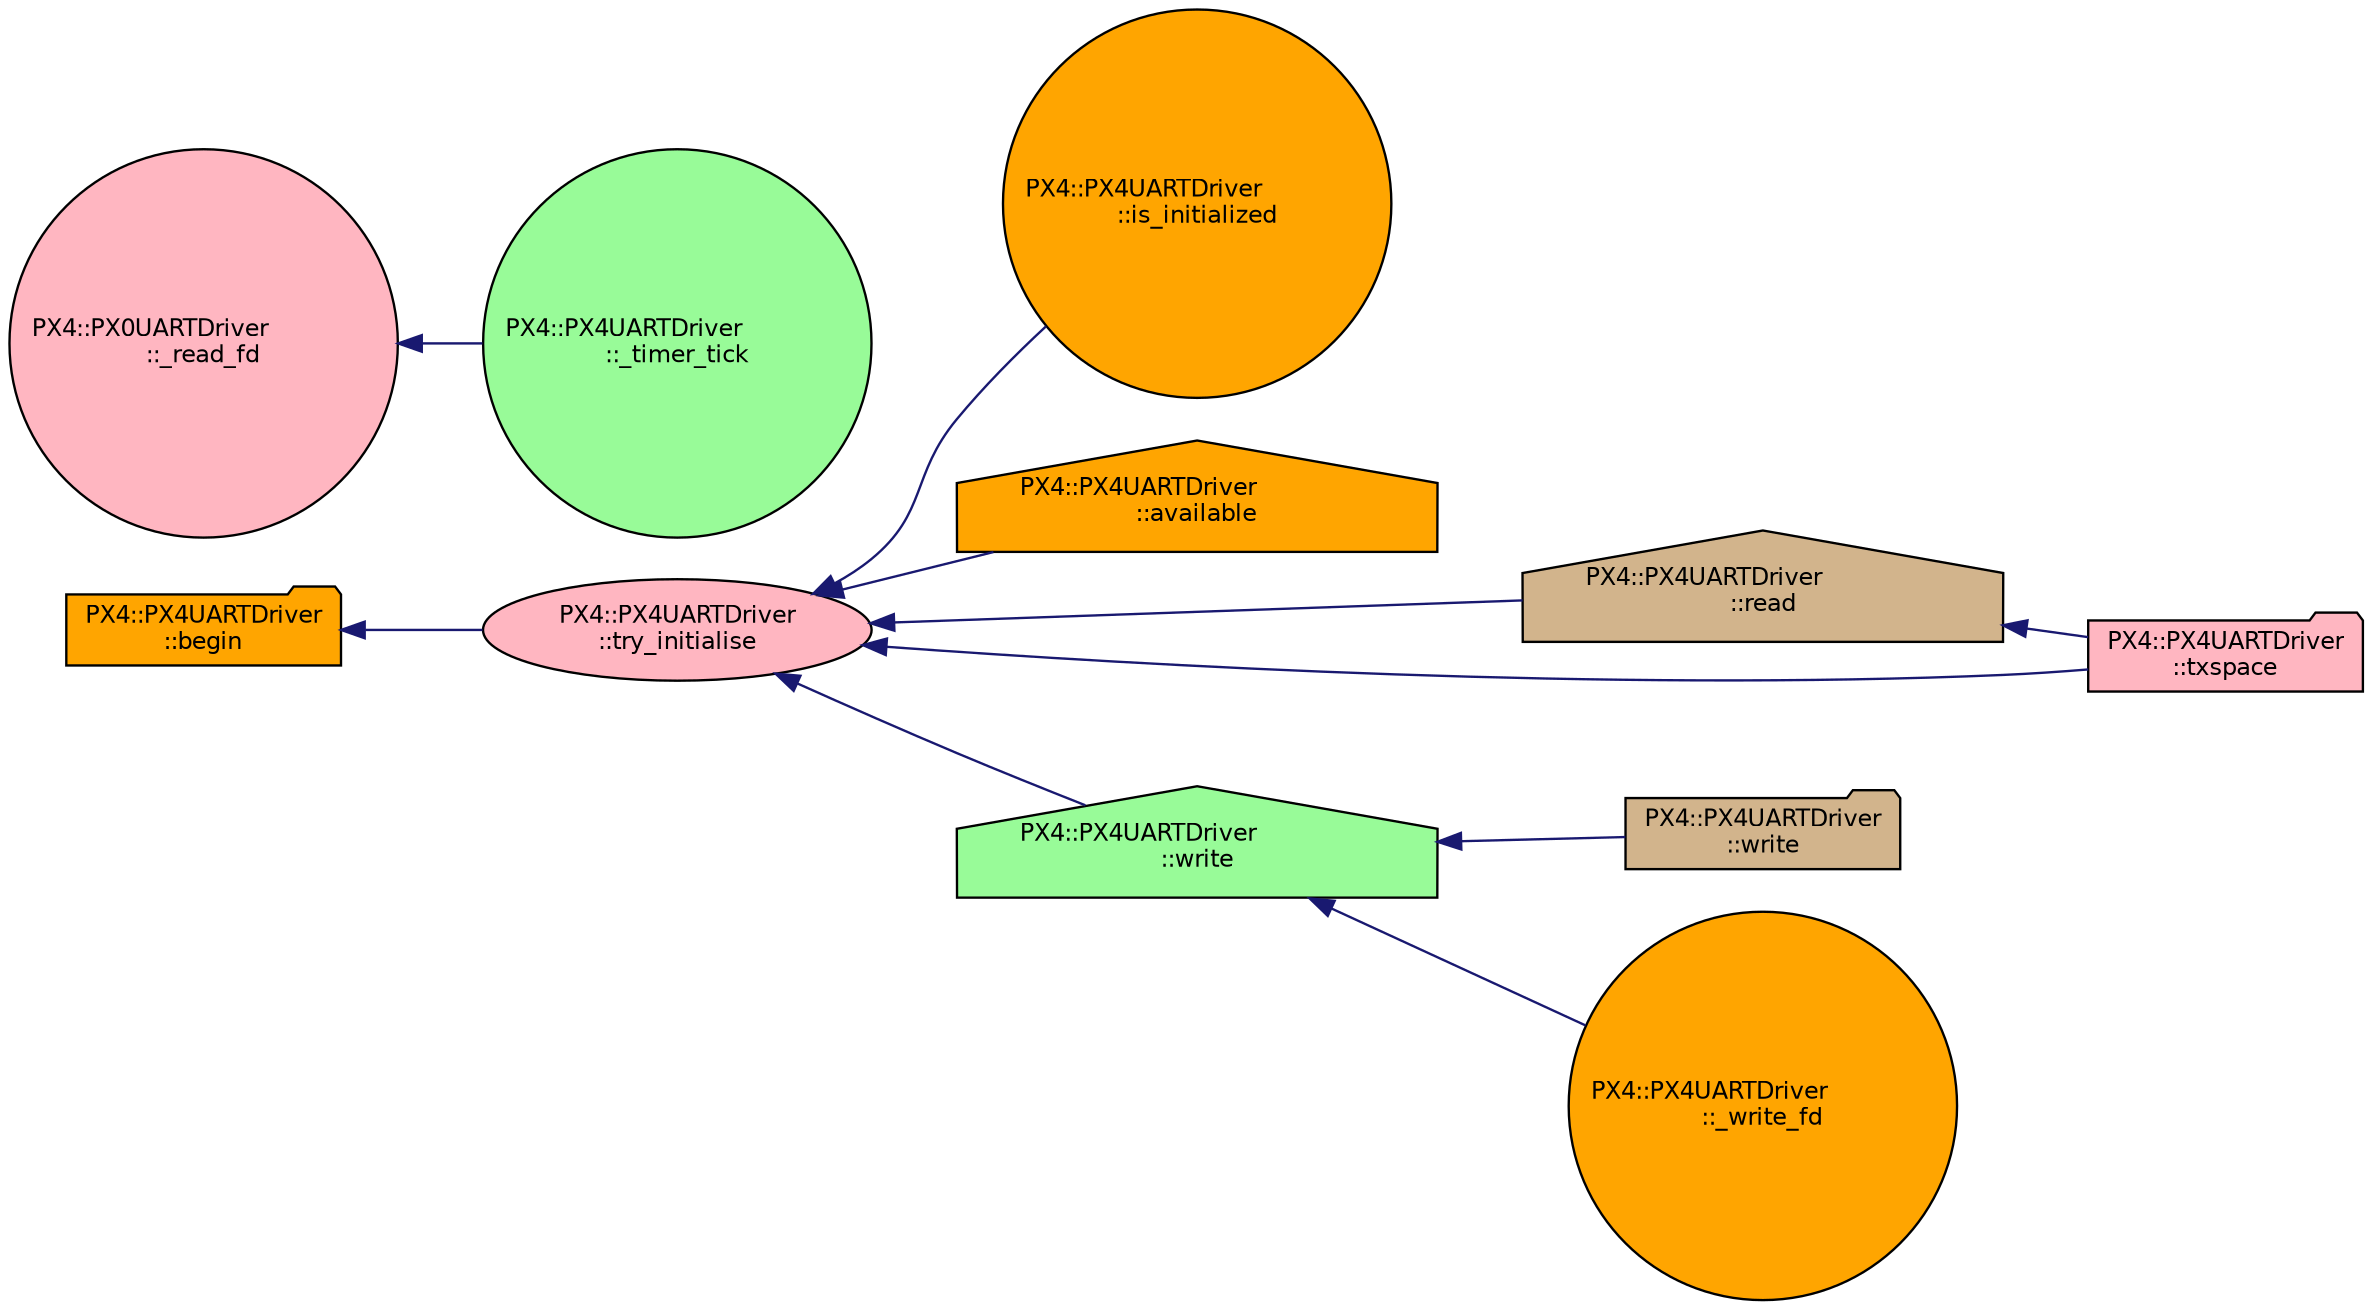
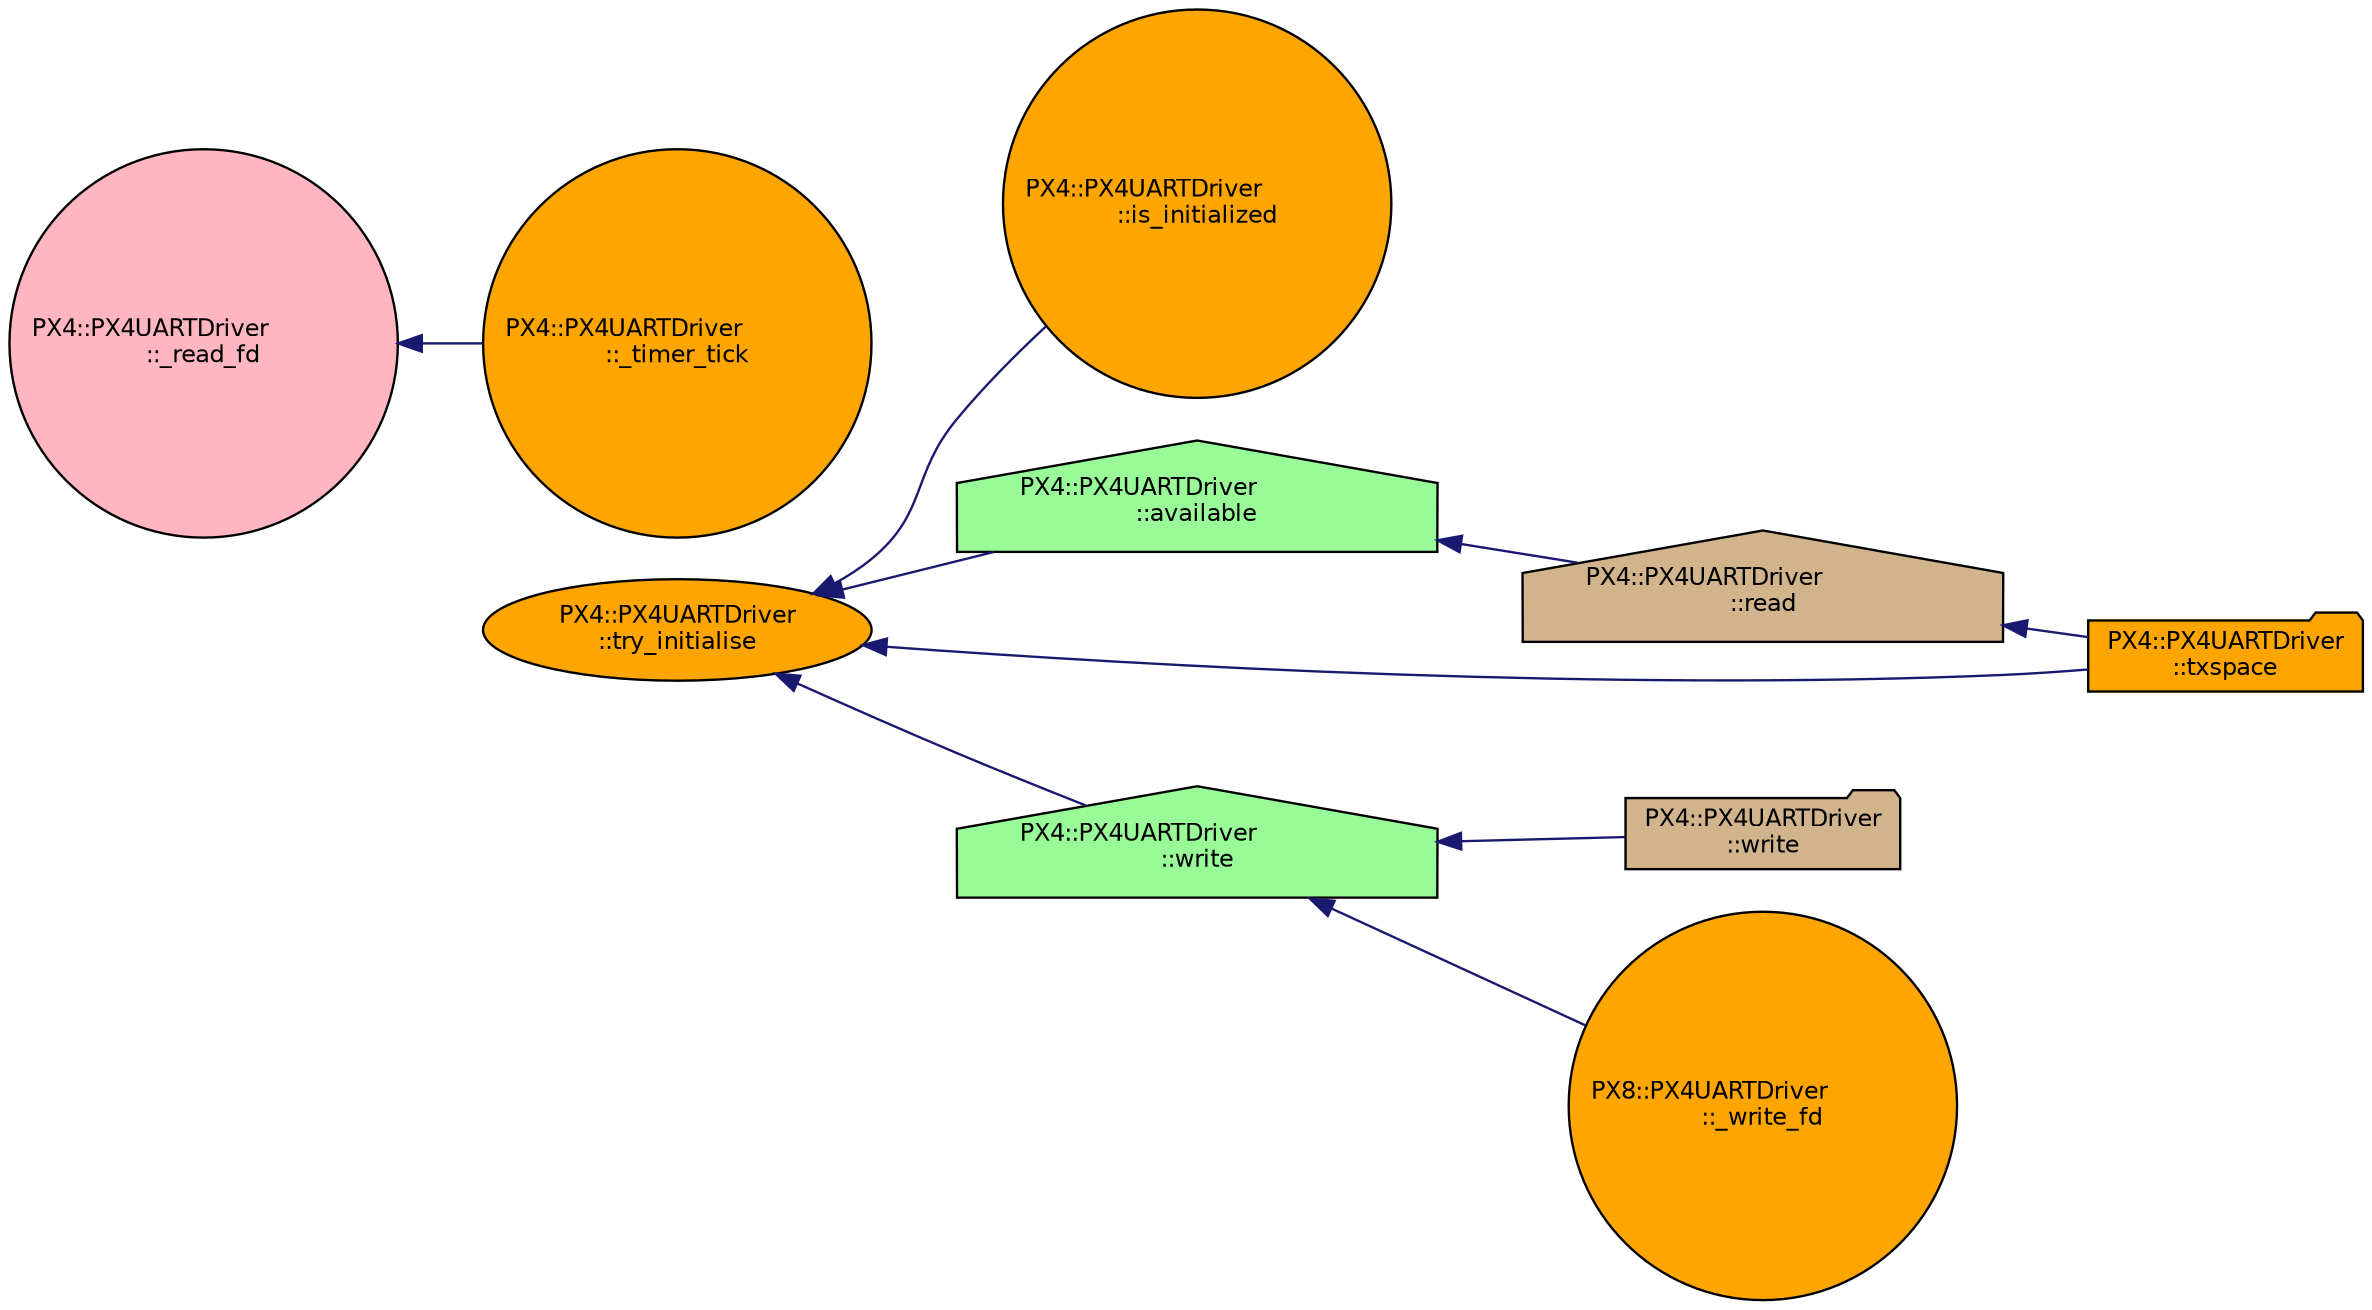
  digraph {
    fontname="DejaVu Sans"
    rankdir=LR
    node [color=black fillcolor=orange fontname="DejaVu Sans" fontsize=10 shape=circle style=filled]
    edge [color=midnightblue dir=back fontname="DejaVu Sans" fontsize=10 labelfontname=Helvetica labelfontsize=10 style=solid]
-   n1 [fontcolor=black height=0.2 label="PX4::PX4UARTDriver\l::begin" shape=folder width=0.4]
-   n2 [fillcolor=lightpink height=0.2 label="PX4::PX4UARTDriver\l::try_initialise" shape=ellipse width=0.4]
+   n2 [height=0.2 label="PX4::PX4UARTDriver\l::try_initialise" shape=ellipse width=0.4]
    n3 [height=0.2 label="PX4::PX4UARTDriver\l::is_initialized" width=0.4]
-   n4 [height=0.2 label="PX4::PX4UARTDriver\l::available" shape=house width=0.4]
-   n5 [fillcolor=lightpink height=0.2 label="PX4::PX4UARTDriver\l::txspace" shape=folder width=0.4]
+   n4 [fillcolor=palegreen height=0.2 label="PX4::PX4UARTDriver\l::available" shape=house width=0.4]
+   n5 [height=0.2 label="PX4::PX4UARTDriver\l::txspace" shape=folder width=0.4]
    n6 [fillcolor=tan height=0.2 label="PX4::PX4UARTDriver\l::read" shape=house width=0.4]
    n7 [fillcolor=palegreen height=0.2 label="PX4::PX4UARTDriver\l::write" shape=house width=0.4]
    n8 [fillcolor=tan height=0.2 label="PX4::PX4UARTDriver\l::write" shape=folder width=0.4]
-   n9 [height=0.2 label="PX4::PX4UARTDriver\l::_write_fd" width=0.4]
-   n10 [fillcolor=lightpink height=0.2 label="PX4::PX0UARTDriver\l::_read_fd" width=0.4]
-   n11 [fillcolor=palegreen height=0.2 label="PX4::PX4UARTDriver\l::_timer_tick" width=0.4]
-   n1 -> n2
+   n9 [height=0.2 label="PX8::PX4UARTDriver\l::_write_fd" width=0.4]
+   n10 [fillcolor=lightpink height=0.2 label="PX4::PX4UARTDriver\l::_read_fd" width=0.4]
+   n11 [height=0.2 label="PX4::PX4UARTDriver\l::_timer_tick" width=0.4]
    n2 -> n3
    n2 -> n4
    n2 -> n5
-   n2 -> n6
+   n4 -> n6
    n2 -> n7
    n6 -> n5
    n7 -> n8
    n7 -> n9
    n10 -> n11
  }
